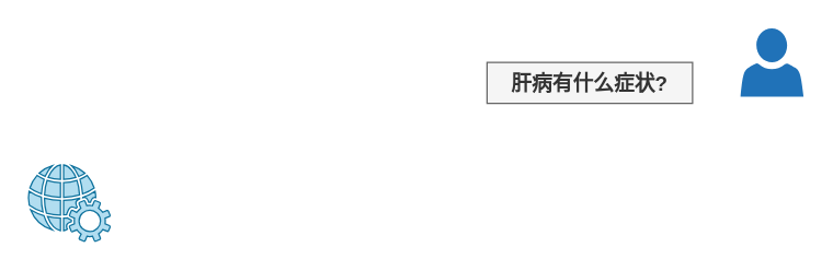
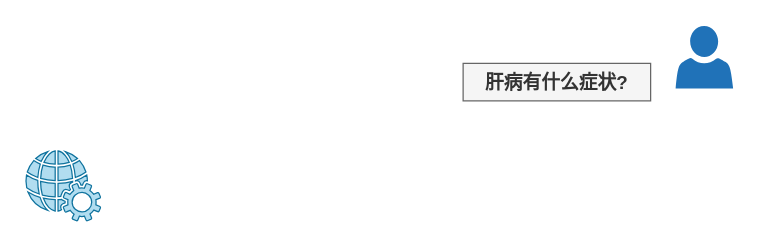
  <mxCell id="0" />
  <mxCell id="1" parent="0" />
- <mxCell id="2" value="&lt;b&gt;&lt;font style=&quot;font-size: 15px;&quot;&gt;肝病有什么症状?&lt;/font&gt;&lt;/b&gt;" style="text;html=1;align=center;verticalAlign=middle;whiteSpace=wrap;rounded=0;fillColor=#f5f5f5;fontColor=#333333;strokeColor=#666666;" vertex="1" parent="1"><mxGeometry x="355" y="45" width="150" height="30" as="geometry" /></mxCell>
+ <mxCell id="2" value="&lt;b&gt;&lt;font style=&quot;font-size: 15px;&quot;&gt;肝病有什么症状?&lt;/font&gt;&lt;/b&gt;" style="text;html=1;align=center;verticalAlign=middle;whiteSpace=wrap;rounded=0;fillColor=#f5f5f5;fontColor=#333333;strokeColor=#666666;" vertex="1" parent="1"><mxGeometry x="370" y="50" width="150" height="30" as="geometry" /></mxCell>
  <mxCell id="3" value="" style="sketch=0;pointerEvents=1;shadow=0;dashed=0;html=1;strokeColor=none;labelPosition=center;verticalLabelPosition=bottom;verticalAlign=top;outlineConnect=0;align=center;shape=mxgraph.office.users.user;fillColor=#2072B8;" vertex="1" parent="1"><mxGeometry x="540" y="20" width="46" height="50" as="geometry" /></mxCell>
  <mxCell id="4" value="" style="sketch=0;pointerEvents=1;shadow=0;dashed=0;html=1;labelPosition=center;verticalLabelPosition=bottom;verticalAlign=top;outlineConnect=0;align=center;shape=mxgraph.office.services.web_services;fillColor=#b1ddf0;strokeColor=#10739e;" vertex="1" parent="1"><mxGeometry x="20" y="120" width="60" height="56" as="geometry" /></mxCell>
